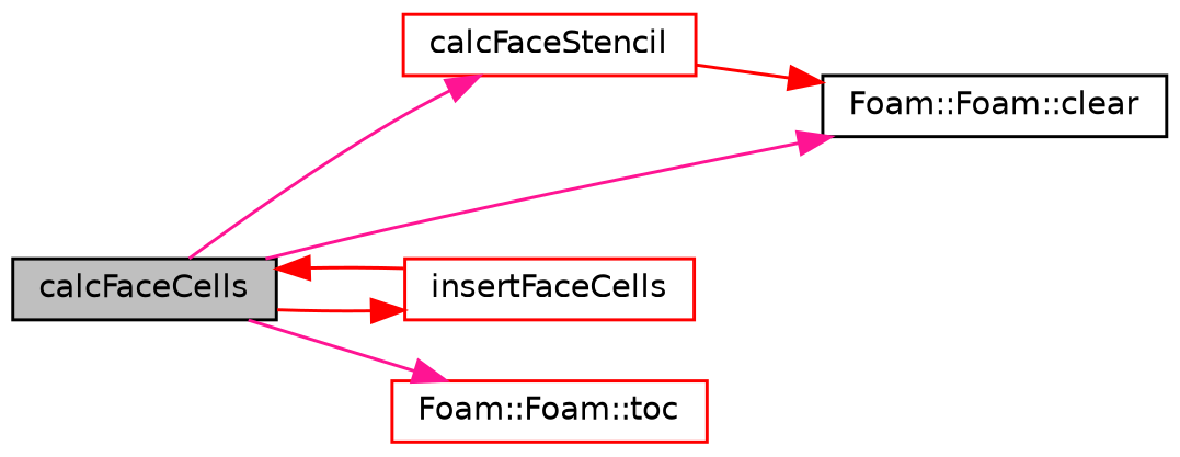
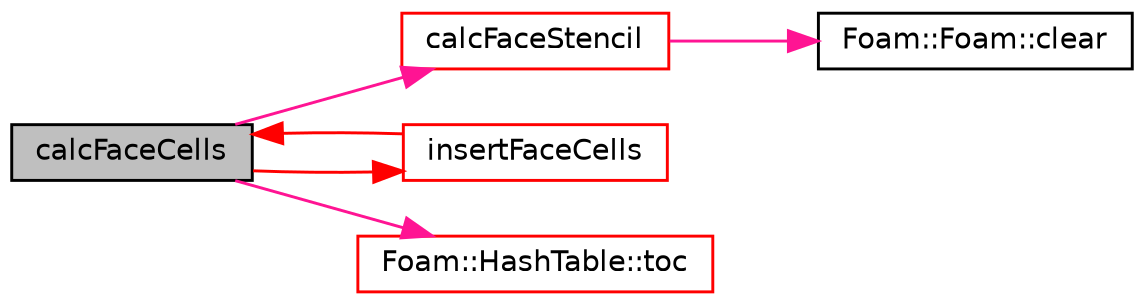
  digraph {
    rankdir=LR
    node [color=red fontname=Helvetica fontsize=10 shape=record]
    edge [color=deeppink fontname=Helvetica fontsize=10 labelfontname=Helvetica labelfontsize=10 style=solid]
    n1 [color=black fillcolor=grey75 fontcolor=black height=0.2 label=calcFaceCells style=filled width=0.4]
    n2 [height=0.2 label=calcFaceStencil width=0.4]
    n3 [color=black height=0.2 label="Foam::Foam::clear" width=0.4]
    n4 [height=0.2 label=insertFaceCells width=0.4]
-   n5 [height=0.2 label="Foam::Foam::toc" width=0.4]
+   n5 [height=0.2 label="Foam::HashTable::toc" width=0.4]
    n1 -> n2
-   n1 -> n3
    n1 -> n4 [color=red]
    n1 -> n5
-   n2 -> n3 [color=red]
+   n2 -> n3
    n4 -> n1 [color=red]
  }
